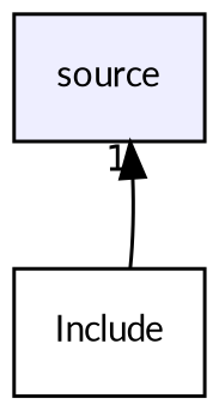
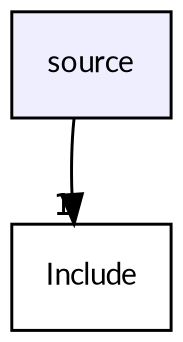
  digraph {
    compound=true
    fontname=Lato
    node [fontname=Lato fontsize=10 shape=box]
    n1 [fillcolor="#eeeeff" label=source pencolor=black style=filled]
    n2 [label=Include]
-   n2 -> n1 [headlabel=1 labeldistance=1.5 labelfontname=Helvetica labelfontsize=10 fontname=Lato]
+   n1 -> n2 [headlabel=1 labeldistance=1.5 labelfontname=Helvetica labelfontsize=10 fontname=Lato]
  }
